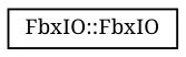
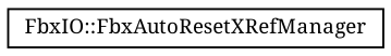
  digraph {
    rankdir=LR
    fontname="Noto Serif"
-   n1 [color=black fillcolor=white fontname="Noto Serif" fontsize=10 height=0.2 label="FbxIO::FbxIO" shape=record style=filled width=0.4]
+   n1 [color=black fillcolor=white fontname="Noto Serif" fontsize=10 height=0.2 label="FbxIO::FbxAutoResetXRefManager" shape=record style=filled width=0.4]
  }
